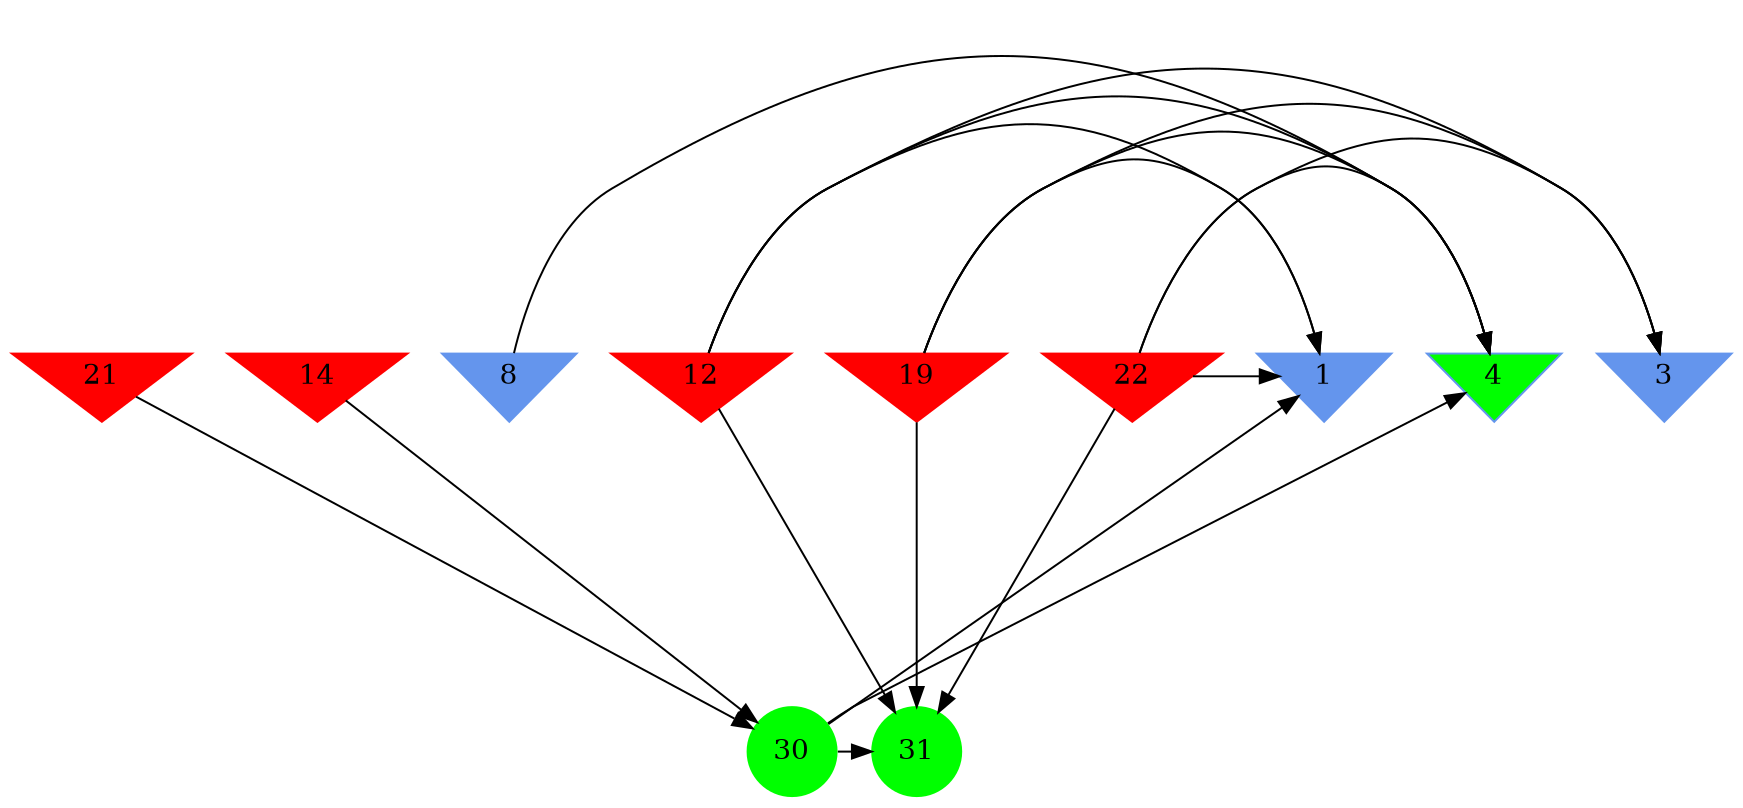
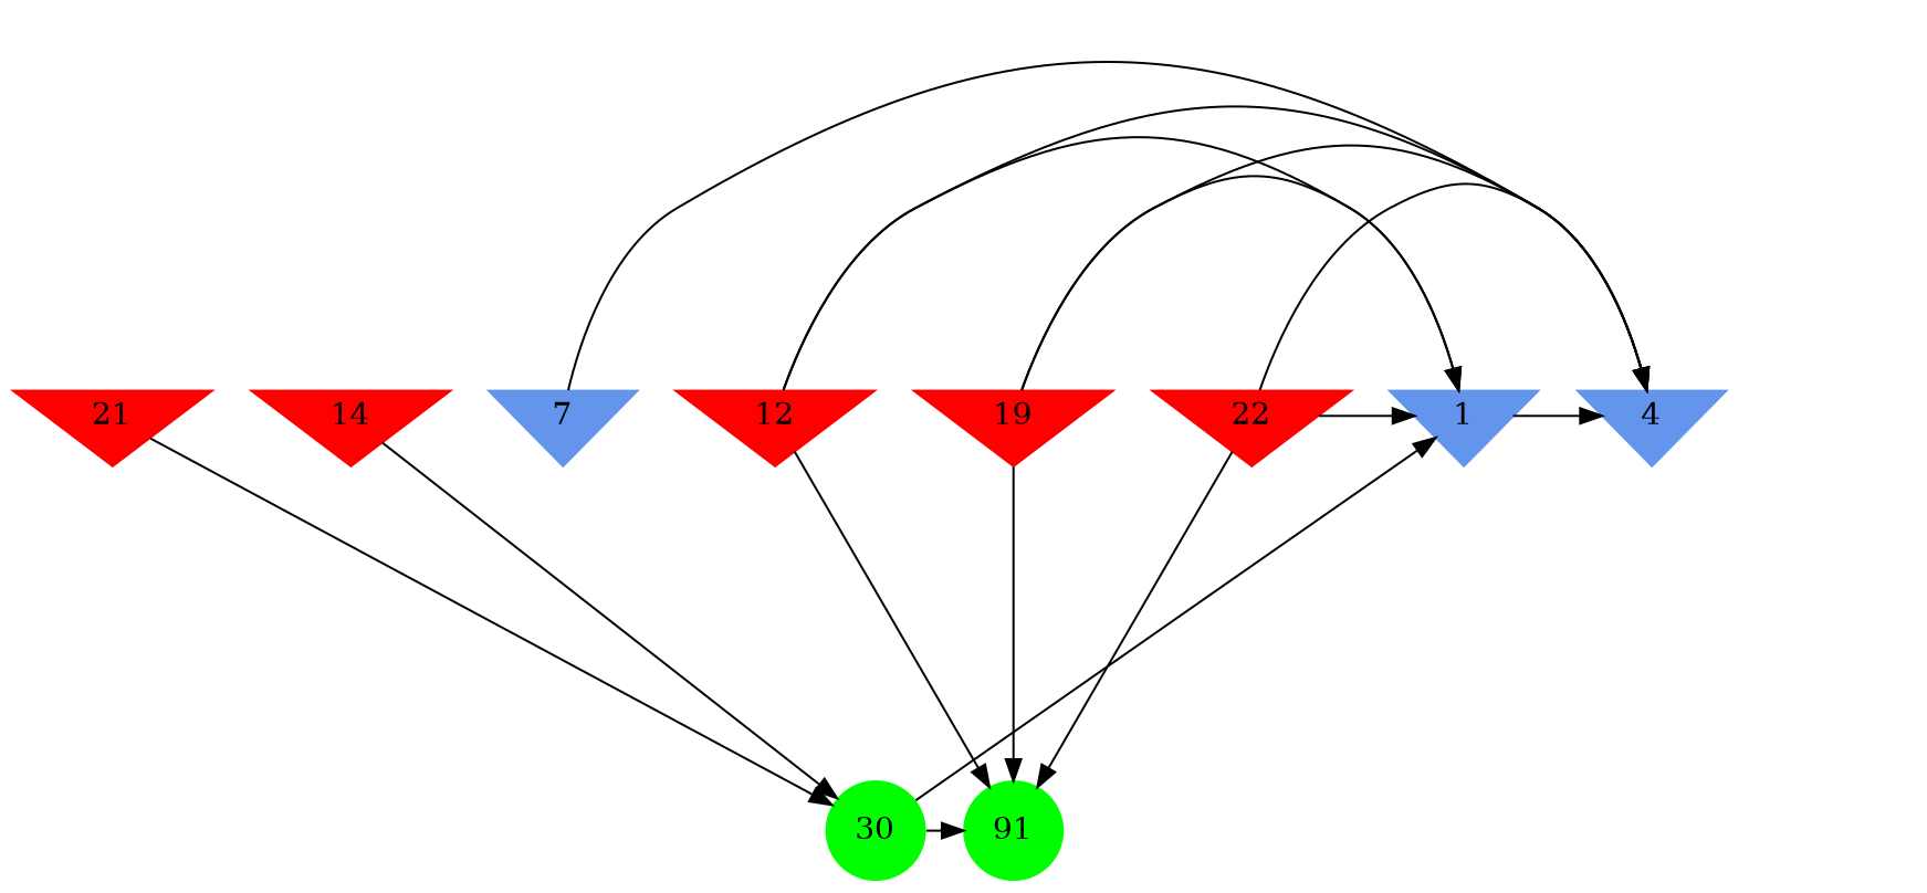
  digraph {
    ranksep=2.0
    node [color=red shape=invtriangle style=filled]
    1 [color=cornflowerblue]
-   3 [color=cornflowerblue]
-   4 [color=cornflowerblue fillcolor=green]
-   7 [color=cornflowerblue label=8]
+   4 [color=cornflowerblue]
+   7 [color=cornflowerblue]
    12
    14
    19
    21
    22
    30 [color=green shape=circle]
-   31 [color=green shape=circle]
+   31 [color=green shape=circle label=91]
    subgraph sub_1 {
      rank=same
      1
-     3
      4
      7
      12
      14
      19
      21
      22
    }
    subgraph sub_2 {
      rank=same
    }
    subgraph sub_3 {
      rank=same
      30
      31
    }
    7 -> 4
    12 -> 1
-   12 -> 3
    12 -> 4
    12 -> 31
    14 -> 30
    19 -> 1
-   19 -> 3
    19 -> 4
    19 -> 31
    21 -> 30
    22 -> 1
-   22 -> 3
    22 -> 4
    22 -> 31
    30 -> 1
-   30 -> 4
+   1 -> 4
    30 -> 31
  }
